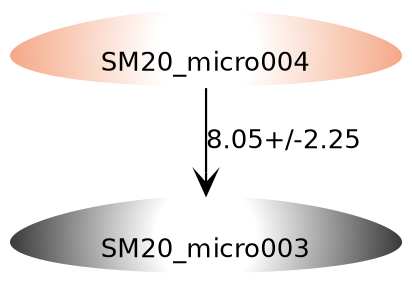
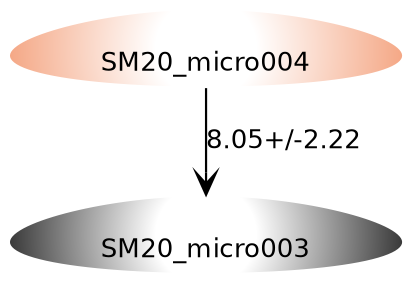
  strict digraph {
    fontname="DejaVu Sans"
    splines=polyline
    node [fontcolor=black fontname="DejaVu Sans" fontsize=12 labelloc=b penwidth=1 shape=egg style=radial]
    SM20_micro003 [charge=0 color="#ffffff:#333333" height=0.5 width=0.79843]
    SM20_micro004 [charge=-1 color="#ffffff:#f4a582" height=0.5 width=0.79843]
    subgraph sub_1 {
      label="Neutral charge"
      SM20_micro003
    }
    subgraph sub_2 {
      label="-1 charge"
      SM20_micro004
    }
-   SM20_micro004 -> SM20_micro003 [SEM=2.22 arrowhead=vee fontname="DejaVu Sans" fontsize=12 label="8.05+/-2.25" pKa=8.05 splines=polyline]
+   SM20_micro004 -> SM20_micro003 [SEM=2.22 arrowhead=vee fontname="DejaVu Sans" fontsize=12 label="8.05+/-2.22" pKa=8.05 splines=polyline]
  }
